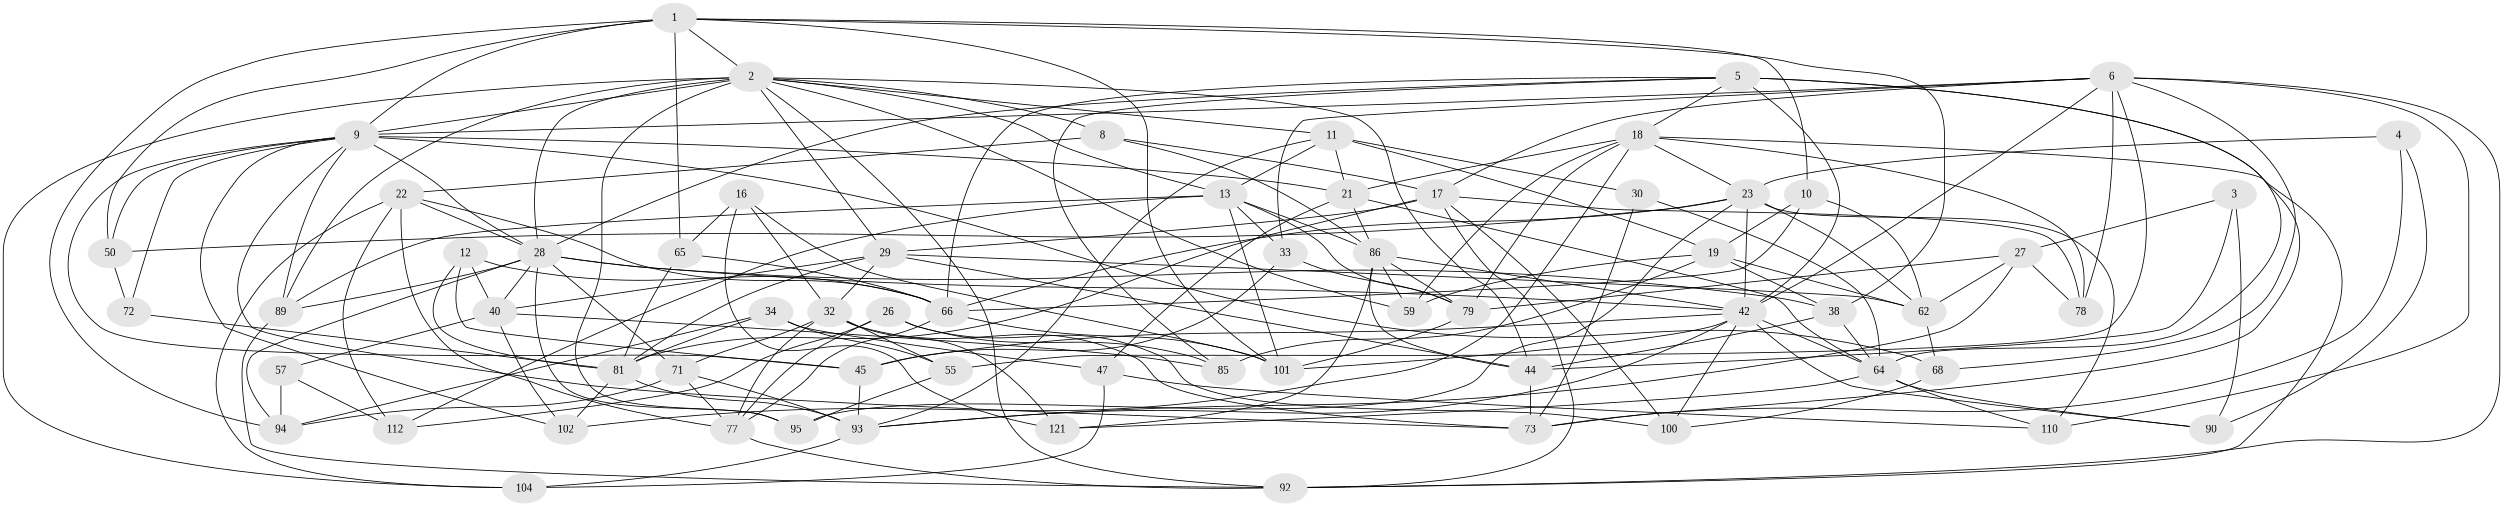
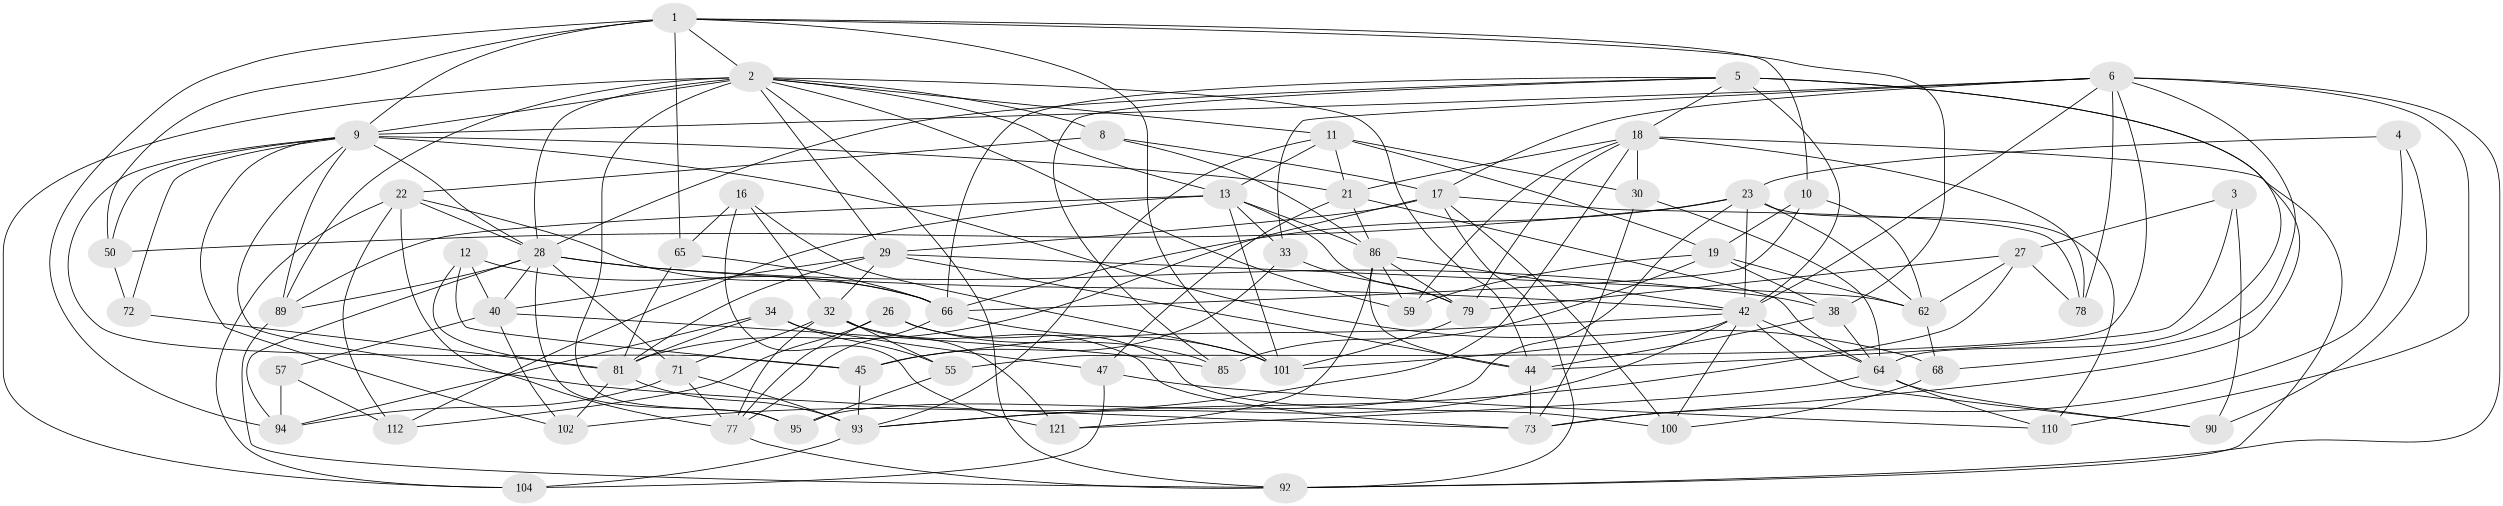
  graph {
    fontname="Liberation Serif"
    node [color=gray90 fontname="Liberation Serif" style=filled]
    edge [fontname="Liberation Serif"]
    1 [super="+74+53"]
    2 [super="+31+7+103"]
    9 [super="+15+20"]
    10
    38 [super="+87"]
    50
    65
    94 [super="+115"]
    101 [super="+105"]
    8
    11 [super="+24"]
    13 [super="+60+25"]
    28 [super="+63+48"]
    29 [super="+83+35"]
    44 [super="+98"]
    59
    89 [super="+99"]
    92 [super="+97"]
    95
    104
    73 [super="+116"]
    68
    21 [super="+109"]
    45 [super="+75"]
    72
    102
    66 [super="+122+80"]
    19 [super="+130"]
    62 [super="+124"]
    64 [super="+120+107"]
    81 [super="+88+131"]
    17 [super="+128+52"]
    22 [super="+37"]
    n34 [label=86 super="+49"]
    30
    93 [super="+129+117"]
    33
    79 [super="+127"]
    112
    42 [super="+69+70"]
    40 [super="+56"]
    71 [super="+106"]
    32 [super="+41+46"]
    27 [super="+86"]
    78
    3
    90
    23 [super="+82+61"]
    110
    4
    5 [super="+113+14"]
    18 [super="+91"]
    85
    100
    121
    77 [super="+96"]
    6 [super="+43+58+67"]
    55
    47
    57
    12
    16
    26
    34
    1 -- 2
    1 -- 9
    1 -- 10
    1 -- 38
    1 -- 50
    1 -- 65
    1 -- 94
    1 -- 101
    2 -- 9 [weight=2]
    2 -- 8
    2 -- 11
    2 -- 13
    2 -- 28
    2 -- 29
    2 -- 44
    2 -- 59
    2 -- 89
    2 -- 92
    2 -- 95
    2 -- 104
    9 -- 50
    9 -- 28
    9 -- 89
    9 -- 73
    9 -- 68
    9 -- 21
    9 -- 45 [weight=2]
    9 -- 72
    9 -- 102
    10 -- 66
    10 -- 19
    10 -- 62
    38 -- 44
    38 -- 64
    50 -- 72
    65 -- 66
    65 -- 81
    8 -- 17
    8 -- 22
    8 -- n34
    11 -- 13
    11 -- 21
    11 -- 19
    11 -- 30
    11 -- 93
    13 -- 101
    13 -- 89
    13 -- n34
    13 -- 33
    13 -- 79
    13 -- 112
    28 -- 38 [weight=2]
    28 -- 94
    28 -- 89
    28 -- 95
    28 -- 42
    28 -- 40
    28 -- 71
    29 -- 44
    29 -- 62
    29 -- 81
    29 -- 40
    29 -- 32 [weight=2]
    44 -- 73
    89 -- 92
    68 -- 100
    21 -- 64
    21 -- n34
    21 -- 47
    45 -- 93
    72 -- 81
    66 -- 101
    66 -- 77
    19 -- 38
    19 -- 59
    19 -- 62
    19 -- 85
    62 -- 68
    64 -- 90
    64 -- 110
    64 -- 121
    81 -- 102
    81 -- 93
    17 -- 29
    17 -- 92
    17 -- 81
    17 -- 78
    17 -- 100
    22 -- 28
    22 -- 104
    22 -- 66
    22 -- 112
    22 -- 77
    n34 -- 44
    n34 -- 59
    n34 -- 79
    n34 -- 42
    n34 -- 121
    30 -- 73
    30 -- 64
    93 -- 104
    33 -- 45
    33 -- 79
    79 -- 101
    42 -- 101
    42 -- 45
    42 -- 64
    42 -- 93
    42 -- 90
    42 -- 100
    40 -- 102
    40 -- 85
    40 -- 57
    71 -- 94
    71 -- 93 [weight=2]
    71 -- 77
    32 -- 73
    32 -- 71
    32 -- 121
    32 -- 77
    32 -- 55
    27 -- 62
    27 -- 93
    27 -- 79
    27 -- 78
    3 -- 44
    3 -- 27 [weight=2]
    3 -- 90
    23 -- 50
    23 -- 95
    23 -- 66
    23 -- 62
    23 -- 42
    23 -- 110
    4 -- 73
    4 -- 90
    4 -- 23 [weight=2]
    5 -- 28
    5 -- 73
    5 -- 66
    5 -- 64
    5 -- 42 [weight=2]
    5 -- 18
    5 -- 85
    18 -- 59
    18 -- 92
    18 -- 21
    18 -- 102
-   18 -- 23
+   18 -- 30
    18 -- 79
    18 -- 78
    77 -- 92
    6 -- 9
    6 -- 92
    6 -- 68
    6 -- 17 [weight=2]
    6 -- 33
    6 -- 42
    6 -- 78
    6 -- 110
    6 -- 55
    55 -- 95
    47 -- 104
    47 -- 110
    57 -- 94 [weight=2]
    57 -- 112
    12 -- 45
    12 -- 66
    12 -- 81
    12 -- 40
    16 -- 65
    16 -- 101
    16 -- 32
    16 -- 121
    26 -- 112
    26 -- 85
    26 -- 100
    26 -- 77
    34 -- 94
    34 -- 81
    34 -- 55
    34 -- 47
  }
